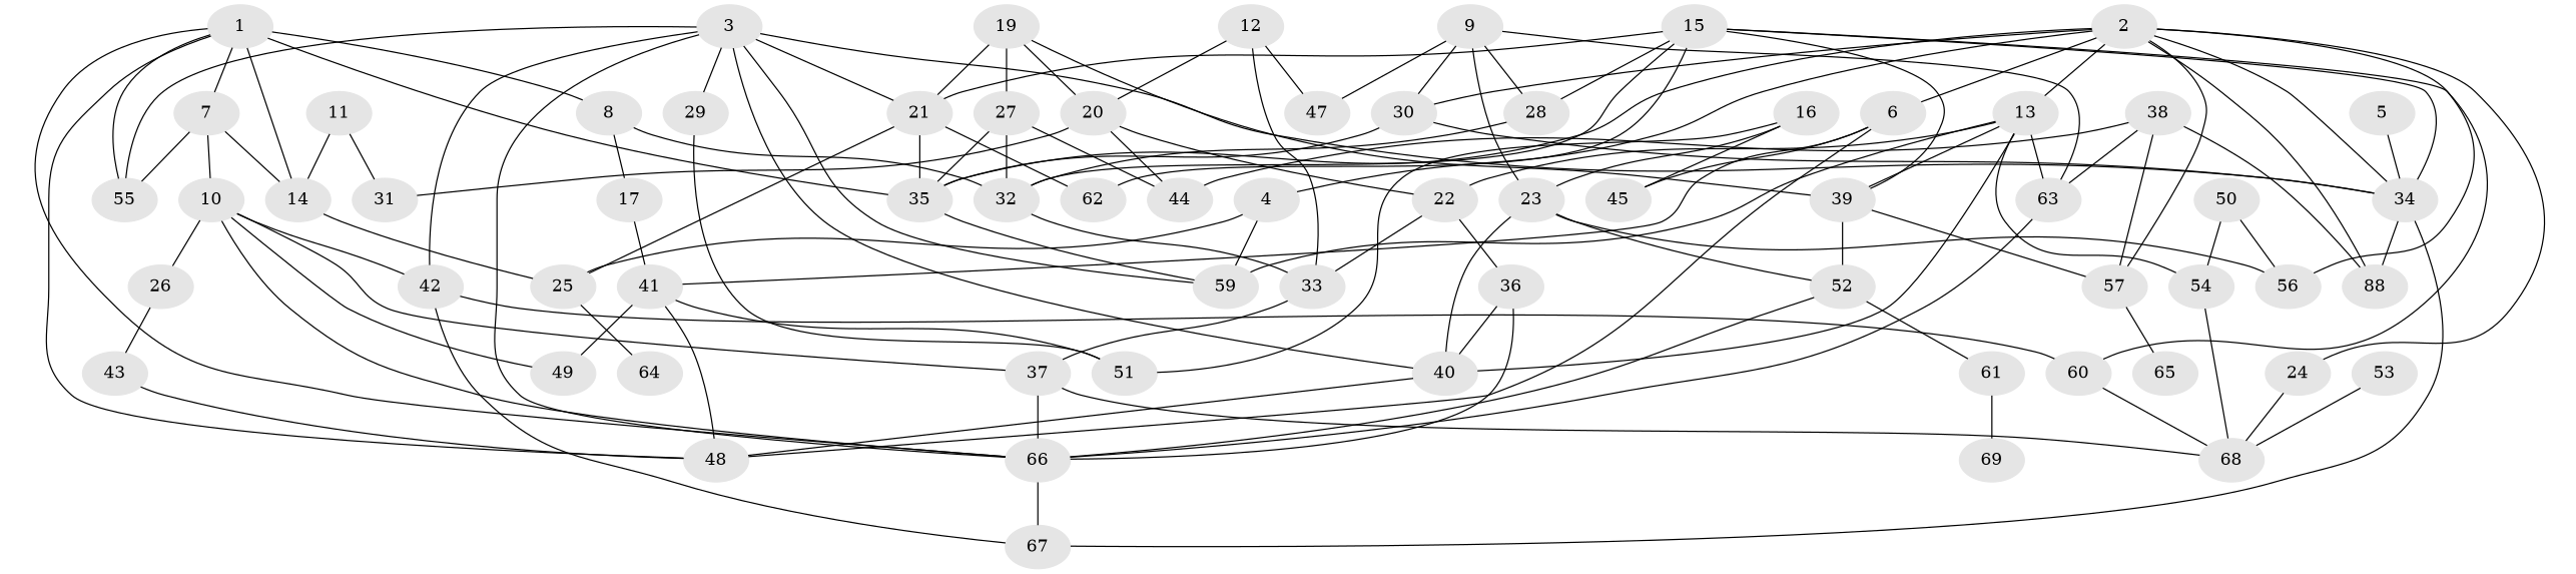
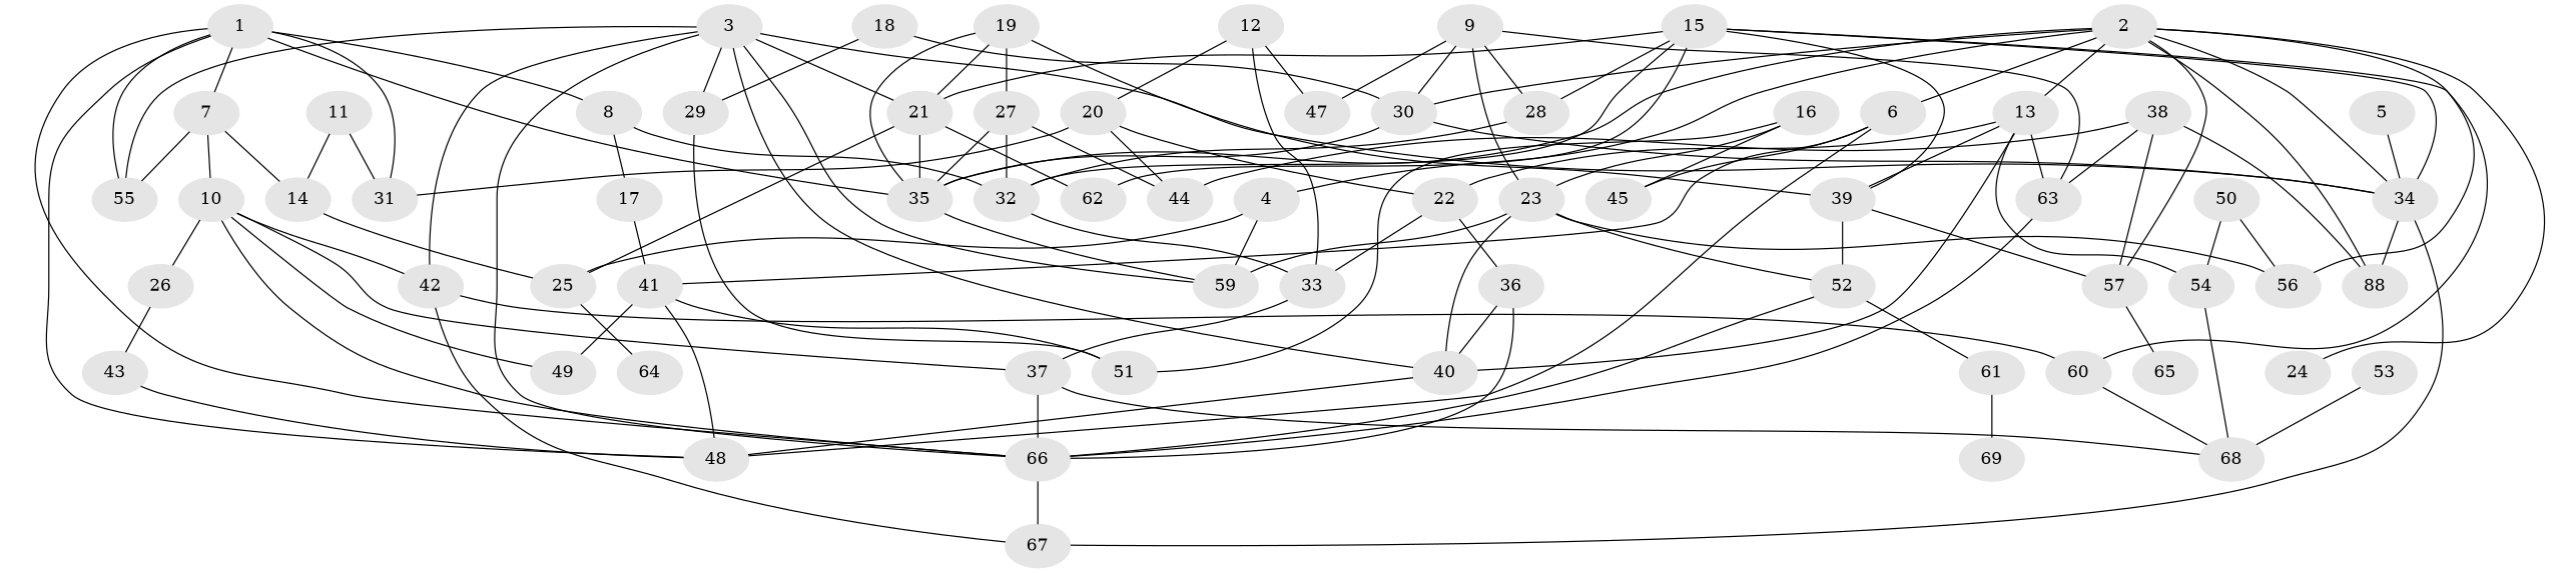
  graph {
    node [color=gray90 style=filled]
    edge [weight=1.0]
    1
    7
    8
    31
    35
    48
    55
    66
    14
    10
    17
    32
    59
    67
    2
    4
    6
    13
    24
    30
    34
    56
    57
    n24 [label=88]
    25
    41
    45
    40
    63
    22
    39
    54
    68
    65
    3
    21
    29
    42
    62
    51
    60
    64
    5
    49
    20
    44
    33
    9
    23
    28
    47
    52
    26
    37
    43
    11
    12
    36
    15
    16
+   18
    19
    27
    61
    38
    50
    69
    53
    1 -- 7
    1 -- 8
-   1 -- 14
+   1 -- 31
    1 -- 35
    1 -- 48
    1 -- 55
    1 -- 66
    7 -- 55
    7 -- 14
    7 -- 10
    8 -- 17
    8 -- 32
    35 -- 59
    66 -- 67
    14 -- 25
    10 -- 66
    10 -- 42
    10 -- 49
    10 -- 26
    10 -- 37
    17 -- 41
    32 -- 33
    2 -- 35
    2 -- 4
    2 -- 6
    2 -- 13
    2 -- 24
    2 -- 30
    2 -- 34
    2 -- 56
    2 -- 57
    2 -- n24
    4 -- 59
    4 -- 25
    6 -- 48
    6 -- 41
    6 -- 45
    13 -- 40
    13 -- 63
    13 -- 22
    13 -- 39
    13 -- 54
-   24 -- 68
    30 -- 35
    30 -- 34
    34 -- 67
    34 -- n24
    57 -- 65
    25 -- 64
    41 -- 48
    41 -- 51
    41 -- 49
    40 -- 48
    63 -- 66
    22 -- 33
    22 -- 36
    39 -- 57
    39 -- 52
    54 -- 68
    3 -- 55
    3 -- 66
    3 -- 59
    3 -- 34
    3 -- 40
    3 -- 21
    3 -- 29
    3 -- 42
    21 -- 35
    21 -- 25
    21 -- 62
    29 -- 51
    42 -- 67
    42 -- 60
    60 -- 68
    5 -- 34
    20 -- 31 [weight=2.0]
    20 -- 22
    20 -- 44
    33 -- 37
    9 -- 30
    9 -- 63
    9 -- 23
    9 -- 28
    9 -- 47
-   13 -- 59
+   23 -- 59
    23 -- 56
    23 -- 40
    23 -- 52
    28 -- 32
    52 -- 66
    52 -- 61
    26 -- 43
    37 -- 66
    37 -- 68
    43 -- 48
    11 -- 31
    11 -- 14
    12 -- 20
    12 -- 33
    12 -- 47
    36 -- 66
    36 -- 40
    15 -- 32
    15 -- 34
    15 -- 39
    15 -- 21
    15 -- 62
    15 -- 60
    15 -- 28
    16 -- 45
    16 -- 51
    16 -- 23
-   19 -- 20
+   18 -- 30
+   18 -- 29
+   19 -- 35
    19 -- 39
    19 -- 21
    19 -- 27
    27 -- 35
    27 -- 32 [weight=2.0]
    27 -- 44
    61 -- 69
    38 -- 57
    38 -- n24
    38 -- 63
    38 -- 44
    50 -- 56
    50 -- 54
    53 -- 68
  }
